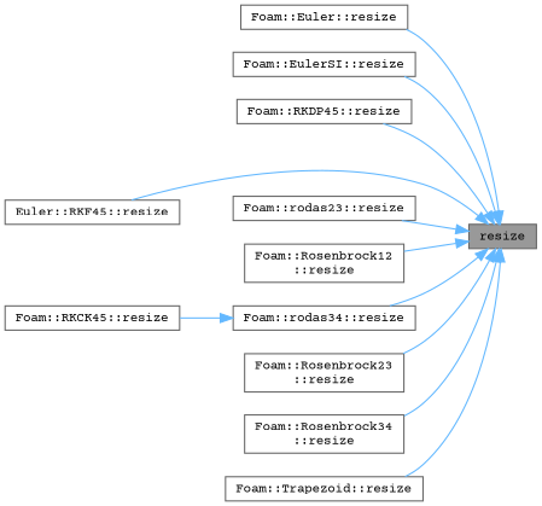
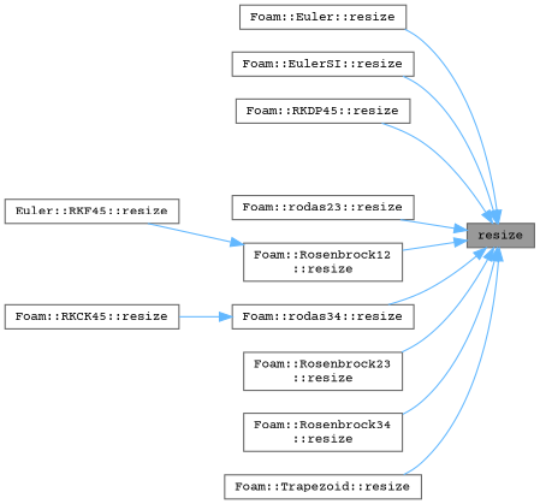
  digraph {
    fontname="Courier Prime"
    rankdir=RL
    node [color=grey40 fillcolor=white fontname="Courier Prime" fontsize=10 shape=box style=filled]
    edge [color=steelblue1 dir=back fontname="Courier Prime" fontsize=10 labelfontname=Helvetica labelfontsize=10 style=solid]
    n1 [color=gray40 fillcolor=grey60 fontcolor=black height=0.2 label=resize width=0.4]
    n2 [height=0.2 label="Foam::Euler::resize" width=0.4]
    n3 [height=0.2 label="Foam::EulerSI::resize" width=0.4]
    n4 [height=0.2 label="Foam::RKDP45::resize" width=0.4]
    n5 [height=0.2 label="Euler::RKF45::resize" width=0.4]
    n6 [height=0.2 label="Foam::rodas23::resize" width=0.4]
    n7 [height=0.2 label="Foam::rodas34::resize" width=0.4]
    n8 [height=0.2 label="Foam::Rosenbrock12\l::resize" width=0.4]
    n9 [height=0.2 label="Foam::Rosenbrock23\l::resize" width=0.4]
    n10 [height=0.2 label="Foam::Rosenbrock34\l::resize" width=0.4]
    n11 [height=0.2 label="Foam::Trapezoid::resize" width=0.4]
    n12 [height=0.2 label="Foam::RKCK45::resize" width=0.4]
    n1 -> n2
    n1 -> n3
    n1 -> n4
-   n1 -> n5
+   n8 -> n5
    n1 -> n6
    n1 -> n7
    n1 -> n8
    n1 -> n9
    n1 -> n10
    n1 -> n11
    n7 -> n12
  }
